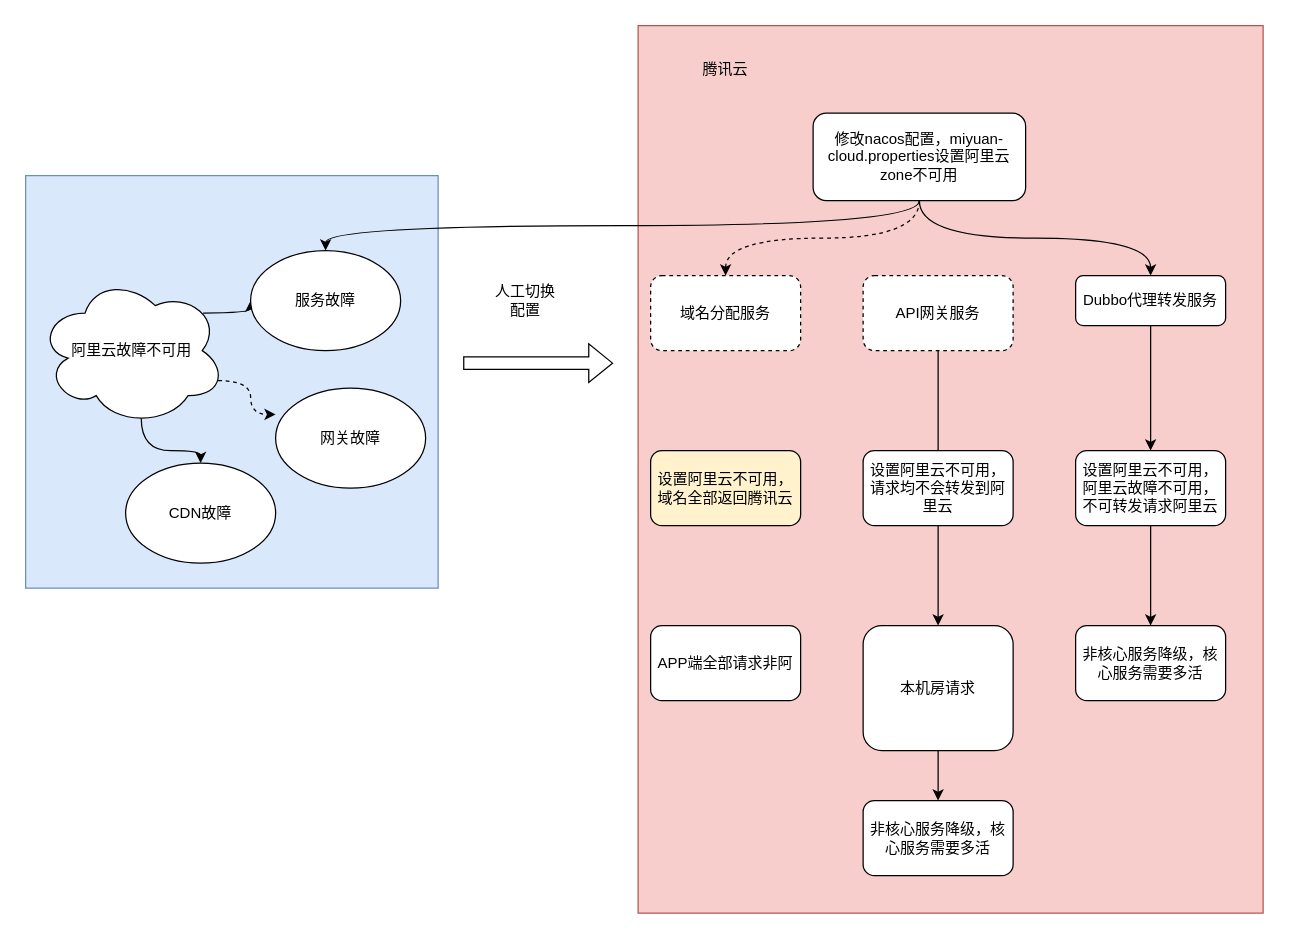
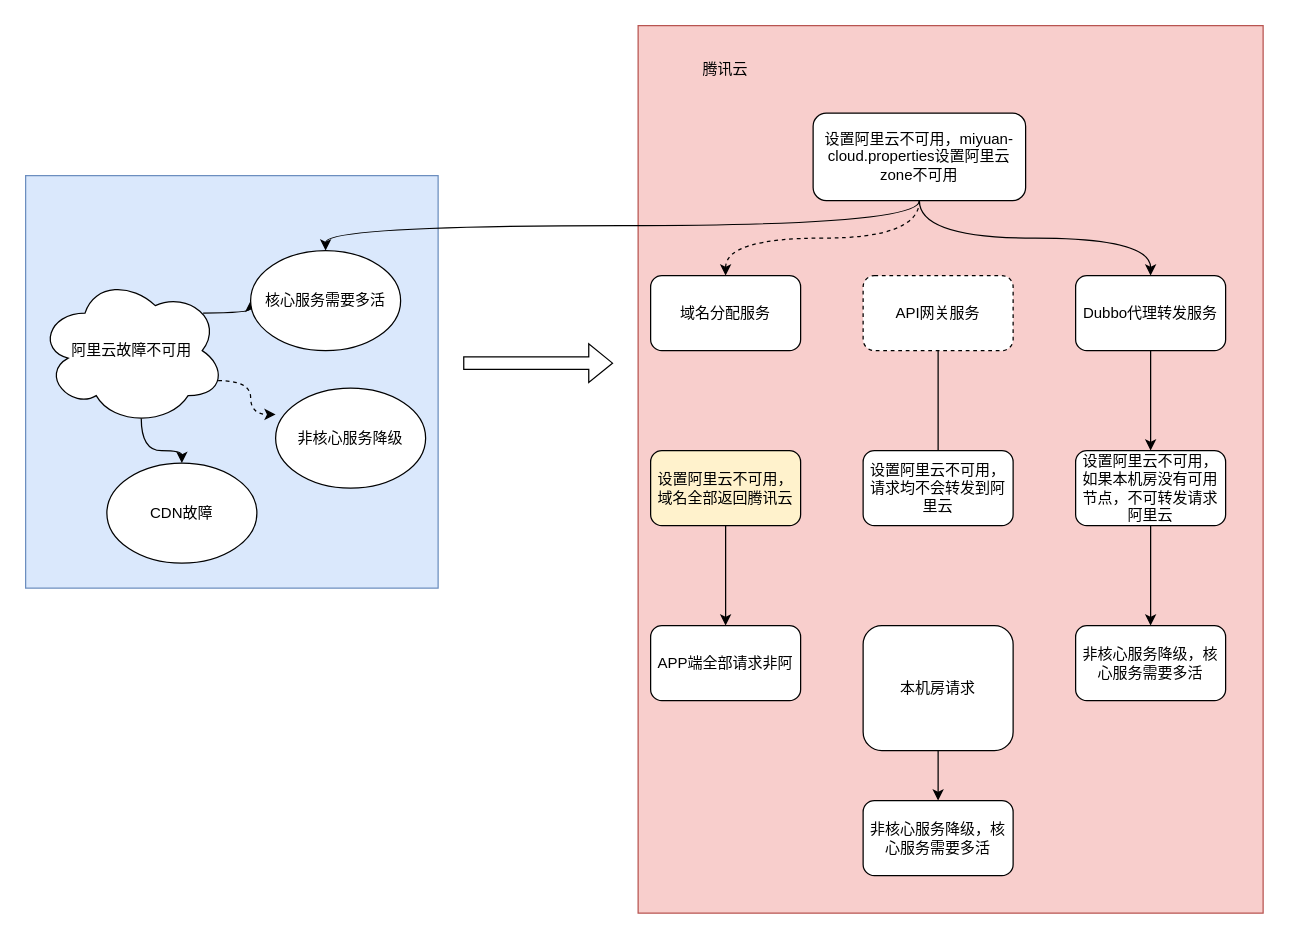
  <mxCell id="0" />
  <mxCell id="1" parent="0" />
  <mxCell id="2" value="" style="rounded=0;whiteSpace=wrap;html=1;fillColor=#f8cecc;strokeColor=#b85450;" parent="1" vertex="1"><mxGeometry x="510" y="20" width="500" height="710" as="geometry" /></mxCell>
  <mxCell id="3" value="" style="whiteSpace=wrap;html=1;aspect=fixed;fillColor=#dae8fc;strokeColor=#6c8ebf;" parent="1" vertex="1"><mxGeometry x="20" y="140" width="330" height="330" as="geometry" /></mxCell>
  <mxCell id="4" style="edgeStyle=orthogonalEdgeStyle;curved=1;rounded=0;orthogonalLoop=1;jettySize=auto;html=1;exitX=0.88;exitY=0.25;exitDx=0;exitDy=0;exitPerimeter=0;entryX=0;entryY=0.5;entryDx=0;entryDy=0;" parent="1" source="6" target="9" edge="1"><mxGeometry relative="1" as="geometry" /></mxCell>
  <mxCell id="5" style="edgeStyle=orthogonalEdgeStyle;curved=1;rounded=0;orthogonalLoop=1;jettySize=auto;html=1;exitX=0.55;exitY=0.95;exitDx=0;exitDy=0;exitPerimeter=0;" parent="1" source="6" target="7" edge="1"><mxGeometry relative="1" as="geometry" /></mxCell>
  <mxCell id="6" value="阿里云故障不可用" style="ellipse;shape=cloud;whiteSpace=wrap;html=1;" parent="1" vertex="1"><mxGeometry x="30" y="220" width="150" height="120" as="geometry" /></mxCell>
- <mxCell id="7" value="CDN故障" style="ellipse;whiteSpace=wrap;html=1;" parent="1" vertex="1"><mxGeometry x="100" y="370" width="120" height="80" as="geometry" /></mxCell>
- <mxCell id="8" value="网关故障" style="ellipse;whiteSpace=wrap;html=1;" parent="1" vertex="1"><mxGeometry x="220" y="310" width="120" height="80" as="geometry" /></mxCell>
- <mxCell id="9" value="服务故障" style="ellipse;whiteSpace=wrap;html=1;" parent="1" vertex="1"><mxGeometry x="200" width="120" height="80" as="geometry" y="200" /></mxCell>
+ <mxCell id="7" value="CDN故障" style="ellipse;whiteSpace=wrap;html=1;" parent="1" vertex="1"><mxGeometry x="85" y="370" width="120" height="80" as="geometry" /></mxCell>
+ <mxCell id="8" value="非核心服务降级" style="ellipse;whiteSpace=wrap;html=1;" parent="1" vertex="1"><mxGeometry x="220" y="310" width="120" height="80" as="geometry" /></mxCell>
+ <mxCell id="9" value="核心服务需要多活" style="ellipse;whiteSpace=wrap;html=1;" parent="1" vertex="1"><mxGeometry x="200" width="120" height="80" as="geometry" y="200" /></mxCell>
  <mxCell id="10" style="edgeStyle=orthogonalEdgeStyle;curved=1;rounded=0;orthogonalLoop=1;jettySize=auto;html=1;exitX=0.96;exitY=0.7;exitDx=0;exitDy=0;exitPerimeter=0;entryX=0;entryY=0.263;entryDx=0;entryDy=0;entryPerimeter=0;dashed=1;" parent="1" source="6" target="8" edge="1"><mxGeometry relative="1" as="geometry" /></mxCell>
  <mxCell id="11" style="edgeStyle=orthogonalEdgeStyle;curved=1;rounded=0;orthogonalLoop=1;jettySize=auto;html=1;exitX=0.5;exitY=1;exitDx=0;exitDy=0;entryX=0.5;entryY=0;entryDx=0;entryDy=0;dashed=1;" parent="1" source="14" target="15" edge="1"><mxGeometry relative="1" as="geometry" /></mxCell>
  <mxCell id="12" style="edgeStyle=orthogonalEdgeStyle;curved=1;rounded=0;orthogonalLoop=1;jettySize=auto;html=1;exitX=0.5;exitY=1;exitDx=0;exitDy=0;" parent="1" source="14" target="9" edge="1"><mxGeometry relative="1" as="geometry" /></mxCell>
  <mxCell id="13" style="edgeStyle=orthogonalEdgeStyle;curved=1;rounded=0;orthogonalLoop=1;jettySize=auto;html=1;exitX=0.5;exitY=1;exitDx=0;exitDy=0;entryX=0.5;entryY=0;entryDx=0;entryDy=0;" parent="1" source="14" target="27" edge="1"><mxGeometry relative="1" as="geometry" /></mxCell>
- <mxCell id="14" value="修改nacos配置，miyuan-cloud.properties设置阿里云zone不可用" style="rounded=1;whiteSpace=wrap;html=1;" parent="1" vertex="1"><mxGeometry x="650" y="90" width="170" height="70" as="geometry" /></mxCell>
- <mxCell id="15" value="域名分配服务" style="rounded=1;whiteSpace=wrap;html=1;dashed=1;" parent="1" vertex="1"><mxGeometry x="520" y="220" width="120" height="60" as="geometry" /></mxCell>
+ <mxCell id="14" value="设置阿里云不可用，miyuan-cloud.properties设置阿里云zone不可用" style="rounded=1;whiteSpace=wrap;html=1;" parent="1" vertex="1"><mxGeometry x="650" y="90" width="170" height="70" as="geometry" /></mxCell>
+ <mxCell id="15" value="域名分配服务" style="rounded=1;whiteSpace=wrap;html=1;" parent="1" vertex="1"><mxGeometry x="520" y="220" width="120" height="60" as="geometry" /></mxCell>
+ <mxCell id="16" value="" style="edgeStyle=orthogonalEdgeStyle;curved=1;rounded=0;orthogonalLoop=1;jettySize=auto;html=1;" parent="1" source="17" target="18" edge="1"><mxGeometry relative="1" as="geometry" /></mxCell>
  <mxCell id="17" value="设置阿里云不可用，域名全部返回腾讯云" style="rounded=1;whiteSpace=wrap;html=1;fillColor=#fff2cc;" parent="1" vertex="1"><mxGeometry x="520" y="360" width="120" height="60" as="geometry" /></mxCell>
  <mxCell id="18" value="APP端全部请求非阿" style="rounded=1;whiteSpace=wrap;html=1;" parent="1" vertex="1"><mxGeometry x="520" y="500" width="120" height="60" as="geometry" /></mxCell>
  <mxCell id="19" style="edgeStyle=orthogonalEdgeStyle;curved=1;rounded=0;orthogonalLoop=1;jettySize=auto;html=1;exitX=0.5;exitY=1;exitDx=0;exitDy=0;entryX=0.5;entryY=0;entryDx=0;entryDy=0;endArrow=none;" parent="1" source="20" target="22" edge="1"><mxGeometry relative="1" as="geometry" /></mxCell>
  <mxCell id="20" value="API网关服务" style="rounded=1;whiteSpace=wrap;html=1;dashed=1;" parent="1" vertex="1"><mxGeometry x="690" y="220" width="120" height="60" as="geometry" /></mxCell>
- <mxCell id="21" value="" style="edgeStyle=orthogonalEdgeStyle;curved=1;rounded=0;orthogonalLoop=1;jettySize=auto;html=1;" parent="1" source="22" target="24" edge="1"><mxGeometry relative="1" as="geometry" /></mxCell>
  <mxCell id="22" value="设置阿里云不可用，请求均不会转发到阿里云" style="rounded=1;whiteSpace=wrap;html=1;" parent="1" vertex="1"><mxGeometry x="690" y="360" width="120" height="60" as="geometry" /></mxCell>
  <mxCell id="23" value="" style="edgeStyle=orthogonalEdgeStyle;curved=1;rounded=0;orthogonalLoop=1;jettySize=auto;html=1;" parent="1" source="24" target="25" edge="1"><mxGeometry relative="1" as="geometry" /></mxCell>
  <mxCell id="24" value="本机房请求" style="rounded=1;whiteSpace=wrap;html=1;" parent="1" vertex="1"><mxGeometry x="690" y="500" width="120" height="100" as="geometry" /></mxCell>
  <mxCell id="25" value="非核心服务降级，核心服务需要多活" style="rounded=1;whiteSpace=wrap;html=1;" parent="1" vertex="1"><mxGeometry x="690" y="640" width="120" height="60" as="geometry" /></mxCell>
  <mxCell id="26" style="edgeStyle=orthogonalEdgeStyle;curved=1;rounded=0;orthogonalLoop=1;jettySize=auto;html=1;exitX=0.5;exitY=1;exitDx=0;exitDy=0;entryX=0.5;entryY=0;entryDx=0;entryDy=0;" parent="1" source="27" target="29" edge="1"><mxGeometry relative="1" as="geometry" /></mxCell>
- <mxCell id="27" value="Dubbo代理转发服务" style="rounded=1;whiteSpace=wrap;html=1;" parent="1" vertex="1"><mxGeometry x="860" y="220" width="120" height="40" as="geometry" /></mxCell>
+ <mxCell id="27" value="Dubbo代理转发服务" style="rounded=1;whiteSpace=wrap;html=1;" parent="1" vertex="1"><mxGeometry x="860" y="220" width="120" height="60" as="geometry" /></mxCell>
  <mxCell id="28" style="edgeStyle=orthogonalEdgeStyle;curved=1;rounded=0;orthogonalLoop=1;jettySize=auto;html=1;exitX=0.5;exitY=1;exitDx=0;exitDy=0;entryX=0.5;entryY=0;entryDx=0;entryDy=0;" parent="1" source="29" target="30" edge="1"><mxGeometry relative="1" as="geometry" /></mxCell>
- <mxCell id="29" value="设置阿里云不可用，阿里云故障不可用，不可转发请求阿里云" style="rounded=1;whiteSpace=wrap;html=1;" parent="1" vertex="1"><mxGeometry x="860" y="360" width="120" height="60" as="geometry" /></mxCell>
+ <mxCell id="29" value="设置阿里云不可用，如果本机房没有可用节点，不可转发请求阿里云" style="rounded=1;whiteSpace=wrap;html=1;" parent="1" vertex="1"><mxGeometry x="860" y="360" width="120" height="60" as="geometry" /></mxCell>
  <mxCell id="30" value="非核心服务降级，核心服务需要多活" style="rounded=1;whiteSpace=wrap;html=1;" parent="1" vertex="1"><mxGeometry x="860" y="500" width="120" height="60" as="geometry" /></mxCell>
  <mxCell id="31" value="" style="shape=flexArrow;endArrow=classic;html=1;rounded=0;curved=1;" parent="1" edge="1"><mxGeometry width="50" height="50" relative="1" as="geometry"><mxPoint x="370" y="290" as="sourcePoint" /><mxPoint x="490" y="290" as="targetPoint" /></mxGeometry></mxCell>
- <mxCell id="32" value="人工切换配置" style="text;html=1;align=center;verticalAlign=middle;whiteSpace=wrap;rounded=0;" parent="1" vertex="1"><mxGeometry x="390" y="225" width="60" height="30" as="geometry" /></mxCell>
  <mxCell id="33" value="腾讯云" style="text;html=1;align=center;verticalAlign=middle;whiteSpace=wrap;rounded=0;" vertex="1" parent="1"><mxGeometry x="550" y="40" width="60" height="30" as="geometry" /></mxCell>
